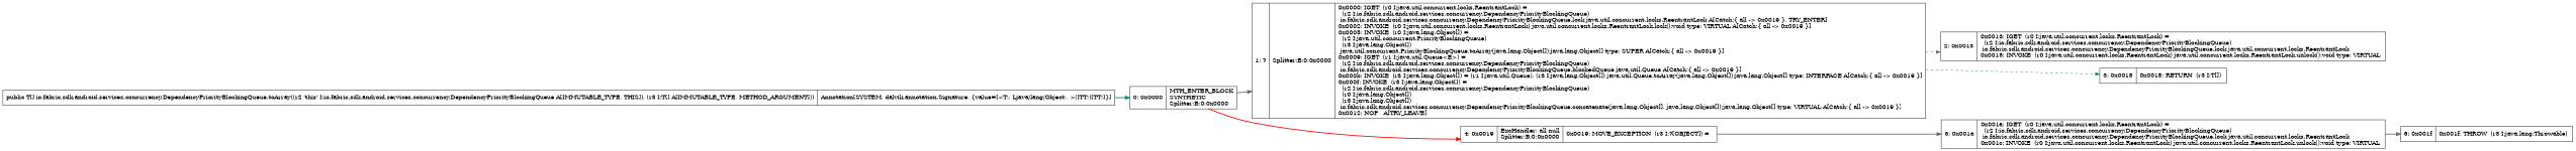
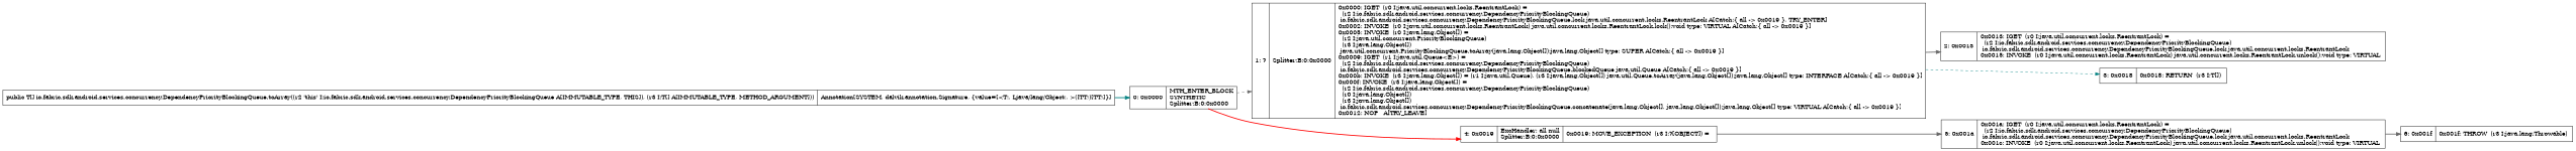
  digraph {
    rankdir=LR
    node [shape=record]
    edge [color=gray40 style=bold]
    n1 [label="{0\:\ 0x0000|MTH_ENTER_BLOCK\lSYNTHETIC\lSplitter:B:0:0x0000\l}"]
    n2 [label="{1\:\ ?|Splitter:B:0:0x0000\l|0x0000: IGET  (r0 I:java.util.concurrent.locks.ReentrantLock) = \l  (r2 I:io.fabric.sdk.android.services.concurrency.DependencyPriorityBlockingQueue)\l io.fabric.sdk.android.services.concurrency.DependencyPriorityBlockingQueue.lock java.util.concurrent.locks.ReentrantLock A[Catch:\{ all \-\> 0x0019 \}, TRY_ENTER]\l0x0002: INVOKE  (r0 I:java.util.concurrent.locks.ReentrantLock) java.util.concurrent.locks.ReentrantLock.lock():void type: VIRTUAL A[Catch:\{ all \-\> 0x0019 \}]\l0x0005: INVOKE  (r0 I:java.lang.Object[]) = \l  (r2 I:java.util.concurrent.PriorityBlockingQueue)\l  (r3 I:java.lang.Object[])\l java.util.concurrent.PriorityBlockingQueue.toArray(java.lang.Object[]):java.lang.Object[] type: SUPER A[Catch:\{ all \-\> 0x0019 \}]\l0x0009: IGET  (r1 I:java.util.Queue\<E\>) = \l  (r2 I:io.fabric.sdk.android.services.concurrency.DependencyPriorityBlockingQueue)\l io.fabric.sdk.android.services.concurrency.DependencyPriorityBlockingQueue.blockedQueue java.util.Queue A[Catch:\{ all \-\> 0x0019 \}]\l0x000b: INVOKE  (r3 I:java.lang.Object[]) = (r1 I:java.util.Queue), (r3 I:java.lang.Object[]) java.util.Queue.toArray(java.lang.Object[]):java.lang.Object[] type: INTERFACE A[Catch:\{ all \-\> 0x0019 \}]\l0x000f: INVOKE  (r3 I:java.lang.Object[]) = \l  (r2 I:io.fabric.sdk.android.services.concurrency.DependencyPriorityBlockingQueue)\l  (r0 I:java.lang.Object[])\l  (r3 I:java.lang.Object[])\l io.fabric.sdk.android.services.concurrency.DependencyPriorityBlockingQueue.concatenate(java.lang.Object[], java.lang.Object[]):java.lang.Object[] type: VIRTUAL A[Catch:\{ all \-\> 0x0019 \}]\l0x0012: NOP   A[TRY_LEAVE]\l}"]
    n3 [label="{4\:\ 0x0019|ExcHandler: all null\lSplitter:B:0:0x0000\l|0x0019: MOVE_EXCEPTION  (r3 I:?[OBJECT]) =  \l}"]
    n4 [label="{2\:\ 0x0013|0x0013: IGET  (r0 I:java.util.concurrent.locks.ReentrantLock) = \l  (r2 I:io.fabric.sdk.android.services.concurrency.DependencyPriorityBlockingQueue)\l io.fabric.sdk.android.services.concurrency.DependencyPriorityBlockingQueue.lock java.util.concurrent.locks.ReentrantLock \l0x0015: INVOKE  (r0 I:java.util.concurrent.locks.ReentrantLock) java.util.concurrent.locks.ReentrantLock.unlock():void type: VIRTUAL \l}"]
    n5 [label="{3\:\ 0x0018|0x0018: RETURN  (r3 I:T[]) \l}"]
    n6 [label="{5\:\ 0x001a|0x001a: IGET  (r0 I:java.util.concurrent.locks.ReentrantLock) = \l  (r2 I:io.fabric.sdk.android.services.concurrency.DependencyPriorityBlockingQueue)\l io.fabric.sdk.android.services.concurrency.DependencyPriorityBlockingQueue.lock java.util.concurrent.locks.ReentrantLock \l0x001c: INVOKE  (r0 I:java.util.concurrent.locks.ReentrantLock) java.util.concurrent.locks.ReentrantLock.unlock():void type: VIRTUAL \l}"]
    n7 [label="{6\:\ 0x001f|0x001f: THROW  (r3 I:java.lang.Throwable) \l}"]
    n8 [label="{public T[] io.fabric.sdk.android.services.concurrency.DependencyPriorityBlockingQueue.toArray((r2 'this' I:io.fabric.sdk.android.services.concurrency.DependencyPriorityBlockingQueue A[IMMUTABLE_TYPE, THIS]), (r3 I:T[] A[IMMUTABLE_TYPE, METHOD_ARGUMENT]))  | Annotation[SYSTEM, dalvik.annotation.Signature, \{value=[\<T:, Ljava\/lang\/Object;, \>([TT;)[TT;]\}]\l}"]
-   n1 -> n2
+   n1 -> n2 [style=dashed]
    n1 -> n3 [color=red]
-   n2 -> n4 [style=dashed]
+   n2 -> n4
    n2 -> n5 [color=teal style=dashed]
    n3 -> n6
    n6 -> n7
    n8 -> n1 [color=teal]
  }
